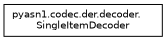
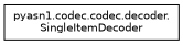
  digraph {
    rankdir=LR
-   n1 [color=black fillcolor=white fontname=Helvetica fontsize=10 height=0.2 label="pyasn1.codec.der.decoder.\lSingleItemDecoder" shape=record style=filled width=0.4]
+   n1 [color=black fillcolor=white fontname=Helvetica fontsize=10 height=0.2 label="pyasn1.codec.codec.decoder.\lSingleItemDecoder" shape=record style=filled width=0.4]
  }
